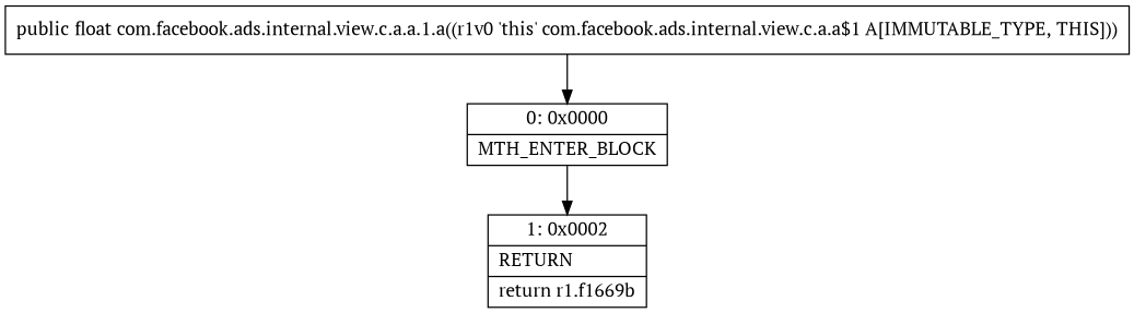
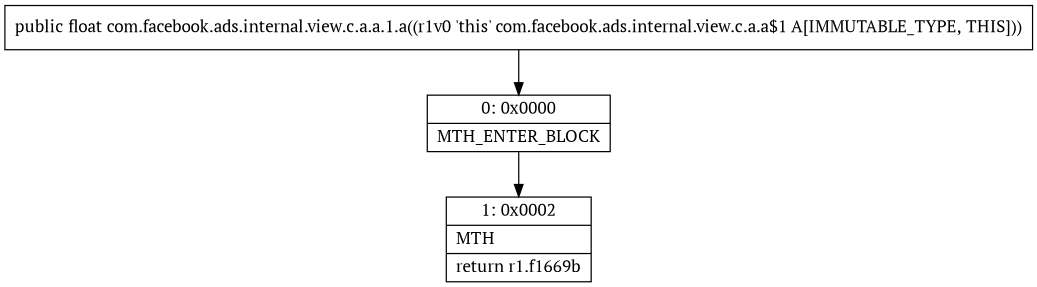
  digraph {
    fontname="PT Serif"
    node [shape=record fontname="PT Serif"]
    edge [fontname="PT Serif"]
    n1 [label="{0\:\ 0x0000|MTH_ENTER_BLOCK\l}"]
-   n2 [label="{1\:\ 0x0002|RETURN\l|return r1.f1669b\l}"]
+   n2 [label="{1\:\ 0x0002|MTH\l|return r1.f1669b\l}"]
    n3 [label="{public float com.facebook.ads.internal.view.c.a.a.1.a((r1v0 'this' com.facebook.ads.internal.view.c.a.a$1 A[IMMUTABLE_TYPE, THIS])) }"]
    n1 -> n2
    n3 -> n1
  }
